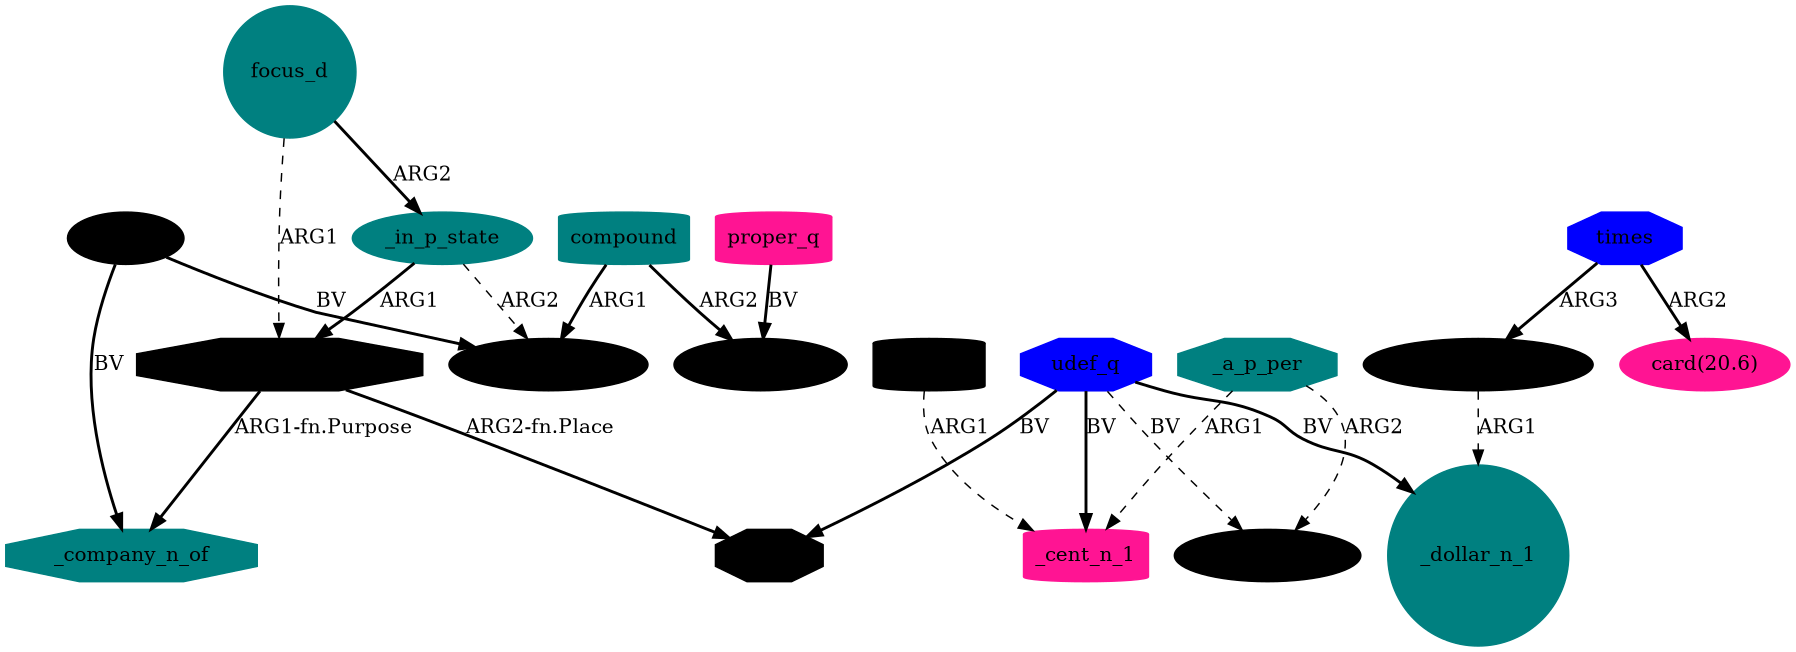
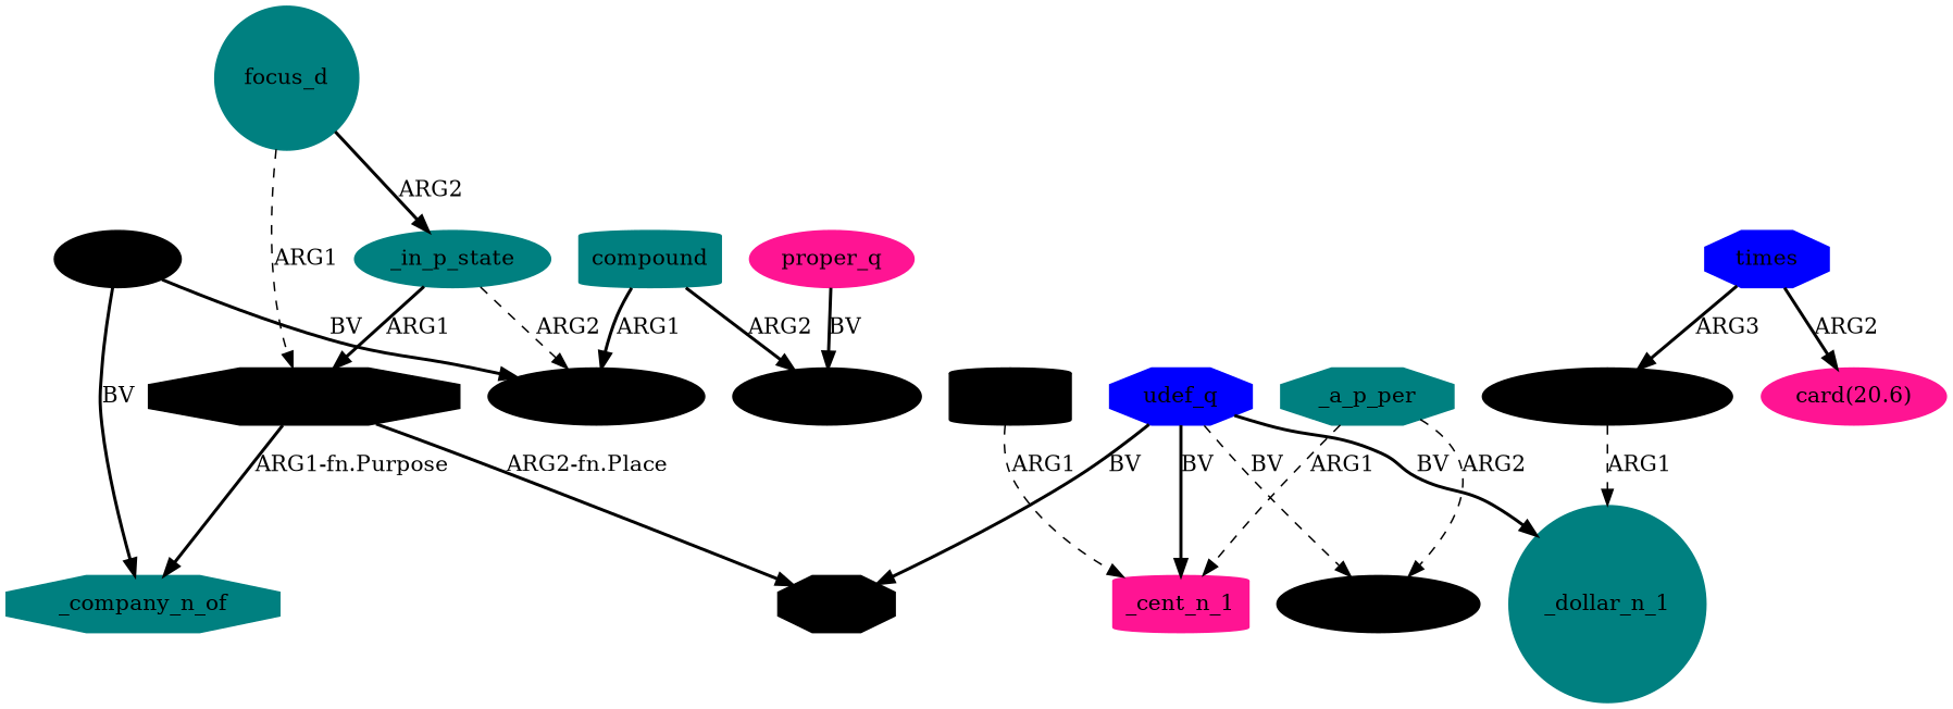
  digraph {
    node [shape=ellipse style=filled color=black]
    edge [style=bold]
    focus_d [shape=circle color=teal]
    _in_p_state [color=teal]
    "_earn_v_1-fn.Halt" [shape=octagon]
    _period_n_of
    _a_p_per [shape=octagon color=teal]
    _cent_n_1 [shape=cylinder color=deeppink]
    _share_n_of
    times [shape=octagon color=blue]
    "card(20.6)" [color=deeppink]
    "card(1000000)"
    _company_n_of [shape=octagon color=teal]
    _or_c [shape=octagon]
    compound [shape=cylinder color=teal]
    "yofc(1988)"
    _dollar_n_1 [shape=circle color=teal]
    "card(26)" [shape=cylinder]
    udef_q [shape=octagon color=blue]
-   proper_q [shape=cylinder color=deeppink]
+   proper_q [color=deeppink]
    _the_q
    focus_d -> _in_p_state [label=ARG2]
    focus_d -> "_earn_v_1-fn.Halt" [label=ARG1 style=dashed]
    _in_p_state -> "_earn_v_1-fn.Halt" [label=ARG1]
    _in_p_state -> _period_n_of [label=ARG2 style=dashed]
    "_earn_v_1-fn.Halt" -> _company_n_of [label="ARG1-fn.Purpose"]
    "_earn_v_1-fn.Halt" -> _or_c [label="ARG2-fn.Place"]
    _a_p_per -> _cent_n_1 [label=ARG1 style=dashed]
    _a_p_per -> _share_n_of [label=ARG2 style=dashed]
    times -> "card(20.6)" [label=ARG2]
    times -> "card(1000000)" [label=ARG3]
    "card(1000000)" -> _dollar_n_1 [label=ARG1 style=dashed]
    compound -> _period_n_of [label=ARG1]
    compound -> "yofc(1988)" [label=ARG2]
    "card(26)" -> _cent_n_1 [label=ARG1 style=dashed]
    udef_q -> _cent_n_1 [label=BV]
    udef_q -> _share_n_of [label=BV style=dashed]
    udef_q -> _or_c [label=BV]
    udef_q -> _dollar_n_1 [label=BV]
    proper_q -> "yofc(1988)" [label=BV]
    _the_q -> _period_n_of [label=BV]
    _the_q -> _company_n_of [label=BV]
  }
